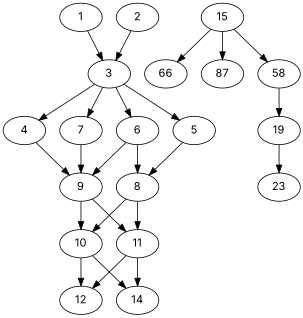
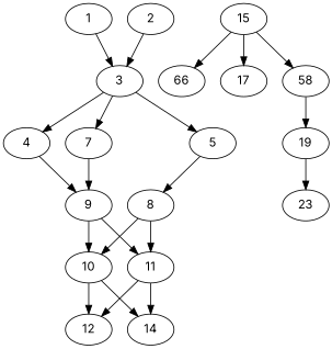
  digraph {
    fontname=Inter
    node [alpha=0.19 fontname=Inter]
    edge [fontname=Inter]
    1 [alpha=0.07 expect_size=39751680]
    3 [alpha=0.06 expect_size=8968192]
    4 [expect_size=22240256]
    5 [alpha=0.14 expect_size=36706304]
-   6 [alpha=0.07 expect_size=37822464]
    7 [expect_size=40080384]
    9 [alpha=0.09 expect_size=29727744]
    8 [expect_size=10035200]
    2 [alpha=0.00 expect_size=11323392]
    10 [alpha=0.10 expect_size=33280000]
    11 [expect_size=14599168]
    12 [alpha=0.08 expect_size=31439872]
    14 [alpha=0.14 expect_size=46055424]
    15 [alpha=0.14 expect_size=43287552]
    n15 [alpha=0.05 expect_size=29556736 label=66]
-   17 [alpha=0.02 expect_size=45486080 label=87]
+   17 [alpha=0.02 expect_size=45486080]
    n17 [alpha=0.20 expect_size=43849728 label=58]
    19 [alpha=0.04 expect_size=41613312]
    n19 [alpha=0.02 expect_size=16672768 label=23]
    1 -> 3
    3 -> 4
    3 -> 5
-   3 -> 6
    3 -> 7
    4 -> 9
    5 -> 8
-   6 -> 9
-   6 -> 8
    7 -> 9
    9 -> 10
    9 -> 11
    8 -> 10
    8 -> 11
    2 -> 3
    10 -> 12
    10 -> 14
    11 -> 12
    11 -> 14
    15 -> n15
    15 -> 17
    15 -> n17
    n17 -> 19
    19 -> n19
  }
